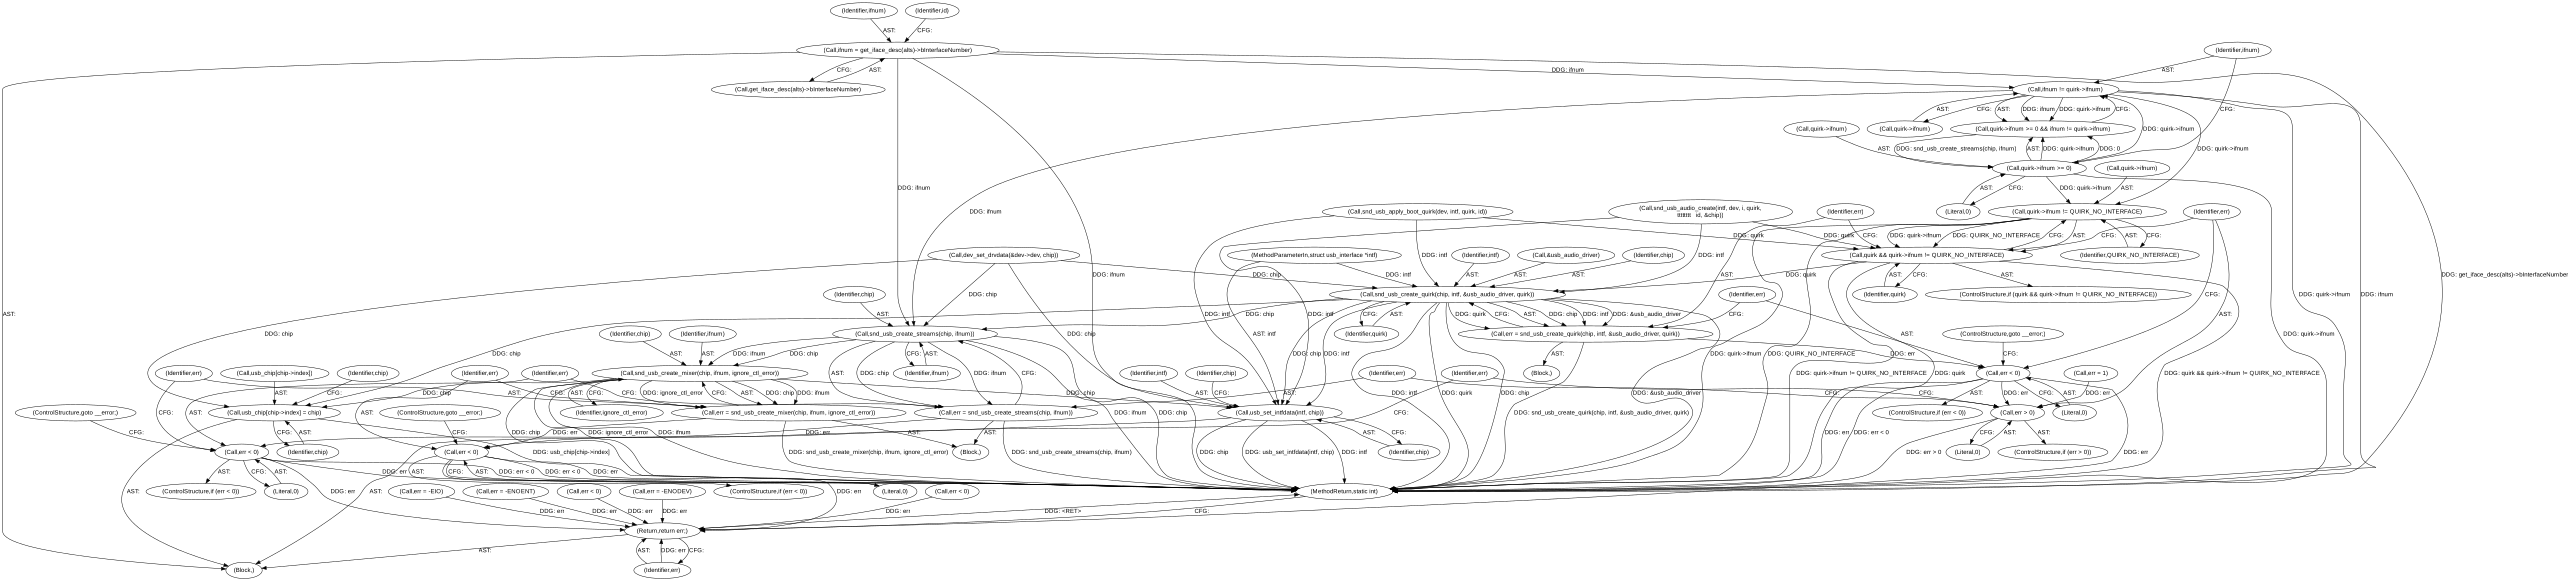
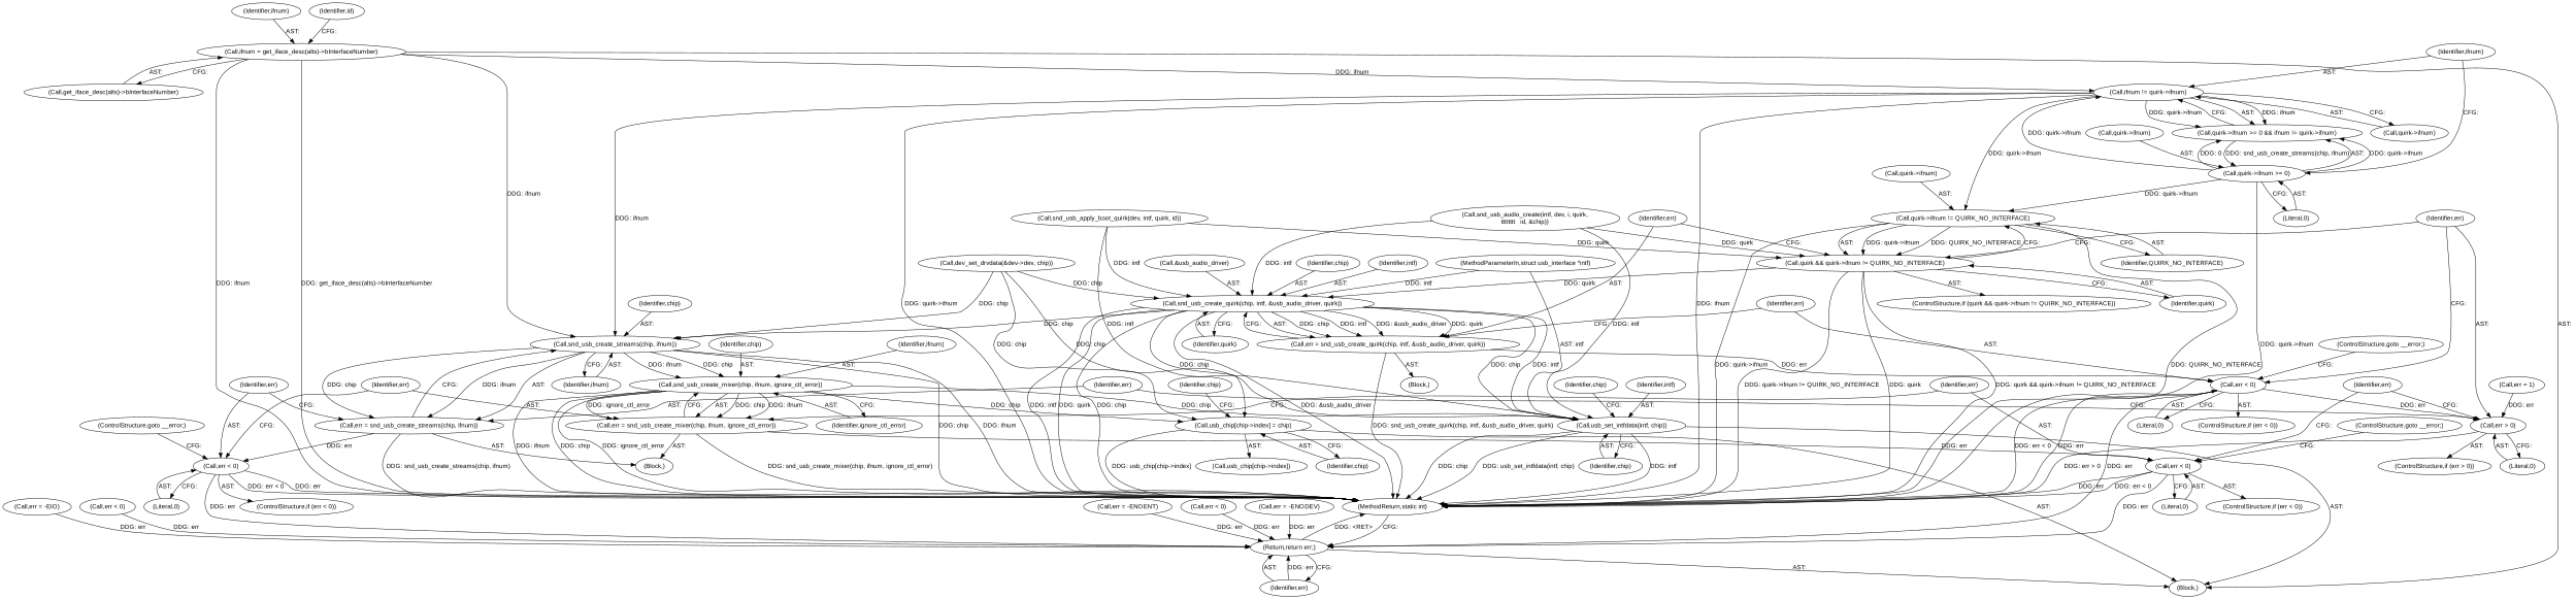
  digraph {
    fontname="Liberation Sans"
    node [fontname="Liberation Sans"]
    edge [fontname="Liberation Sans"]
    n1 [label="(Call,quirk->ifnum != QUIRK_NO_INTERFACE)"]
    n2 [label="(Call,quirk && quirk->ifnum != QUIRK_NO_INTERFACE)"]
    n3 [label="(MethodReturn,static int)"]
    n4 [label="(Identifier,QUIRK_NO_INTERFACE)"]
    n5 [label="(Call,snd_usb_create_quirk(chip, intf, &usb_audio_driver, quirk))"]
    n6 [label="(Identifier,quirk)"]
    n7 [label="(ControlStructure,if (quirk && quirk->ifnum != QUIRK_NO_INTERFACE))"]
    n8 [label="(Return,return err;)"]
    n9 [label="(Call,ifnum != quirk->ifnum)"]
    n10 [label="(Call,snd_usb_create_streams(chip, ifnum))"]
    n11 [label="(Call,quirk->ifnum)"]
    n12 [label="(Call,quirk->ifnum >= 0 && ifnum != quirk->ifnum)"]
    n13 [label="(Call,err = snd_usb_create_streams(chip, ifnum))"]
    n14 [label="(Call,snd_usb_create_mixer(chip, ifnum, ignore_ctl_error))"]
    n15 [label="(Identifier,ifnum)"]
    n16 [label="(Call,quirk->ifnum >= 0)"]
    n17 [label="(Call,ifnum = get_iface_desc(alts)->bInterfaceNumber)"]
    n18 [label="(Call,get_iface_desc(alts)->bInterfaceNumber)"]
    n19 [label="(Block,)"]
    n20 [label="(Literal,0)"]
    n21 [label="(Call,err = snd_usb_create_quirk(chip, intf, &usb_audio_driver, quirk))"]
    n22 [label="(Call,usb_chip[chip->index] = chip)"]
    n23 [label="(Call,usb_set_intfdata(intf, chip))"]
    n24 [label="(Identifier,quirk)"]
    n25 [label="(Call,err < 0)"]
    n26 [label="(Block,)"]
    n27 [label="(Identifier,chip)"]
    n28 [label="(Identifier,chip)"]
    n29 [label="(Call,err > 0)"]
    n30 [label="(Literal,0)"]
    n31 [label="(ControlStructure,if (err < 0))"]
    n32 [label="(Literal,0)"]
    n33 [label="(ControlStructure,if (err > 0))"]
    n34 [label="(Identifier,err)"]
    n35 [label="(Call,err < 0)"]
    n36 [label="(Block,)"]
    n37 [label="(Call,err = snd_usb_create_mixer(chip, ifnum, ignore_ctl_error))"]
    n38 [label="(Identifier,ignore_ctl_error)"]
    n39 [label="(Literal,0)"]
    n40 [label="(ControlStructure,if (err < 0))"]
    n41 [label="(Call,err < 0)"]
    n42 [label="(ControlStructure,if (err < 0))"]
    n43 [label="(Literal,0)"]
    n44 [label="(Identifier,chip)"]
    n45 [label="(Call,err < 0)"]
    n46 [label="(Call,usb_chip[chip->index])"]
    n47 [label="(Call,snd_usb_apply_boot_quirk(dev, intf, quirk, id))"]
    n48 [label="(Identifier,err)"]
    n49 [label="(Call,snd_usb_audio_create(intf, dev, i, quirk,\n\t\t\t\t\t\t\t\t   id, &chip))"]
    n50 [label="(Identifier,err)"]
    n51 [label="(Call,err = -EIO)"]
    n52 [label="(ControlStructure,goto __error;)"]
    n53 [label="(Call,dev_set_drvdata(&dev->dev, chip))"]
    n54 [label="(MethodParameterIn,struct usb_interface *intf)"]
    n55 [label="(Call,quirk->ifnum)"]
    n56 [label="(Identifier,chip)"]
    n57 [label="(Call,err = 1)"]
    n58 [label="(Identifier,intf)"]
    n59 [label="(Identifier,err)"]
    n60 [label="(Call,err = -ENOENT)"]
    n61 [label="(Identifier,chip)"]
    n62 [label="(Identifier,err)"]
    n63 [label="(Call,quirk->ifnum)"]
    n64 [label="(Identifier,err)"]
    n65 [label="(Identifier,ifnum)"]
    n66 [label="(Call,err < 0)"]
    n67 [label="(Identifier,chip)"]
    n68 [label="(Identifier,err)"]
    n69 [label="(ControlStructure,goto __error;)"]
    n70 [label="(Identifier,err)"]
    n71 [label="(Identifier,err)"]
    n72 [label="(Identifier,ifnum)"]
    n73 [label="(ControlStructure,goto __error;)"]
    n74 [label="(Identifier,ifnum)"]
    n75 [label="(Identifier,chip)"]
    n76 [label="(Call,err = -ENODEV)"]
    n77 [label="(Identifier,id)"]
    n78 [label="(Identifier,intf)"]
    n79 [label="(Call,&usb_audio_driver)"]
    n1 -> n2 [label="AST: "]
    n1 -> n2 [label="DDG: quirk->ifnum"]
    n1 -> n2 [label="DDG: QUIRK_NO_INTERFACE"]
    n1 -> n3 [label="DDG: QUIRK_NO_INTERFACE"]
    n1 -> n3 [label="DDG: quirk->ifnum"]
    n1 -> n4 [label="CFG: "]
    n2 -> n1 [label="CFG: "]
    n2 -> n3 [label="DDG: quirk && quirk->ifnum != QUIRK_NO_INTERFACE"]
    n2 -> n3 [label="DDG: quirk->ifnum != QUIRK_NO_INTERFACE"]
    n2 -> n3 [label="DDG: quirk"]
    n2 -> n5 [label="DDG: quirk"]
    n2 -> n6 [label="CFG: "]
    n2 -> n7 [label="AST: "]
    n3 -> n8 [label="CFG: "]
    n4 -> n1 [label="AST: "]
    n5 -> n3 [label="DDG: quirk"]
    n5 -> n3 [label="DDG: chip"]
    n5 -> n3 [label="DDG: &usb_audio_driver"]
    n5 -> n3 [label="DDG: intf"]
    n5 -> n10 [label="DDG: chip"]
    n5 -> n21 [label="AST: "]
    n5 -> n21 [label="DDG: chip"]
    n5 -> n21 [label="DDG: intf"]
    n5 -> n21 [label="DDG: &usb_audio_driver"]
    n5 -> n21 [label="DDG: quirk"]
    n5 -> n22 [label="DDG: chip"]
    n5 -> n23 [label="DDG: intf"]
    n5 -> n23 [label="DDG: chip"]
    n5 -> n24 [label="CFG: "]
    n6 -> n2 [label="AST: "]
    n8 -> n3 [label="DDG: <RET>"]
    n8 -> n19 [label="AST: "]
    n8 -> n34 [label="CFG: "]
    n9 -> n1 [label="DDG: quirk->ifnum"]
    n9 -> n3 [label="DDG: quirk->ifnum"]
    n9 -> n3 [label="DDG: ifnum"]
    n9 -> n10 [label="DDG: ifnum"]
    n9 -> n11 [label="CFG: "]
    n9 -> n12 [label="AST: "]
    n9 -> n12 [label="DDG: ifnum"]
    n9 -> n12 [label="DDG: quirk->ifnum"]
    n10 -> n3 [label="DDG: chip"]
    n10 -> n3 [label="DDG: ifnum"]
    n10 -> n13 [label="AST: "]
    n10 -> n13 [label="DDG: chip"]
    n10 -> n13 [label="DDG: ifnum"]
    n10 -> n14 [label="DDG: chip"]
    n10 -> n14 [label="DDG: ifnum"]
    n10 -> n15 [label="CFG: "]
    n11 -> n9 [label="AST: "]
    n12 -> n9 [label="CFG: "]
    n12 -> n16 [label="DDG: snd_usb_create_streams(chip, ifnum)"]
    n13 -> n3 [label="DDG: snd_usb_create_streams(chip, ifnum)"]
    n13 -> n10 [label="CFG: "]
    n13 -> n35 [label="DDG: err"]
    n13 -> n36 [label="AST: "]
    n14 -> n3 [label="DDG: ignore_ctl_error"]
    n14 -> n3 [label="DDG: ifnum"]
    n14 -> n3 [label="DDG: chip"]
    n14 -> n22 [label="DDG: chip"]
    n14 -> n23 [label="DDG: chip"]
    n14 -> n37 [label="AST: "]
    n14 -> n37 [label="DDG: chip"]
    n14 -> n37 [label="DDG: ifnum"]
    n14 -> n37 [label="DDG: ignore_ctl_error"]
    n14 -> n38 [label="CFG: "]
    n15 -> n10 [label="AST: "]
    n16 -> n1 [label="DDG: quirk->ifnum"]
    n16 -> n3 [label="DDG: quirk->ifnum"]
    n16 -> n9 [label="DDG: quirk->ifnum"]
    n16 -> n12 [label="AST: "]
    n16 -> n12 [label="DDG: quirk->ifnum"]
    n16 -> n12 [label="DDG: 0"]
    n16 -> n20 [label="CFG: "]
    n17 -> n3 [label="DDG: get_iface_desc(alts)->bInterfaceNumber"]
    n17 -> n3 [label="DDG: ifnum"]
    n17 -> n9 [label="DDG: ifnum"]
    n17 -> n10 [label="DDG: ifnum"]
    n17 -> n18 [label="CFG: "]
    n17 -> n19 [label="AST: "]
    n18 -> n17 [label="AST: "]
    n20 -> n16 [label="AST: "]
    n21 -> n3 [label="DDG: snd_usb_create_quirk(chip, intf, &usb_audio_driver, quirk)"]
    n21 -> n5 [label="CFG: "]
    n21 -> n25 [label="DDG: err"]
    n21 -> n26 [label="AST: "]
    n22 -> n3 [label="DDG: usb_chip[chip->index]"]
    n22 -> n19 [label="AST: "]
    n22 -> n27 [label="CFG: "]
    n23 -> n3 [label="DDG: chip"]
    n23 -> n3 [label="DDG: usb_set_intfdata(intf, chip)"]
    n23 -> n3 [label="DDG: intf"]
    n23 -> n19 [label="AST: "]
    n23 -> n28 [label="CFG: "]
    n24 -> n5 [label="AST: "]
    n25 -> n3 [label="DDG: err"]
    n25 -> n3 [label="DDG: err < 0"]
    n25 -> n8 [label="DDG: err"]
    n25 -> n29 [label="DDG: err"]
    n25 -> n30 [label="CFG: "]
    n25 -> n31 [label="AST: "]
    n27 -> n22 [label="AST: "]
    n28 -> n23 [label="AST: "]
    n29 -> n3 [label="DDG: err > 0"]
    n29 -> n32 [label="CFG: "]
    n29 -> n33 [label="AST: "]
    n30 -> n25 [label="AST: "]
    n32 -> n29 [label="AST: "]
    n34 -> n8 [label="AST: "]
    n34 -> n8 [label="DDG: err"]
    n35 -> n3 [label="DDG: err < 0"]
    n35 -> n3 [label="DDG: err"]
    n35 -> n8 [label="DDG: err"]
    n35 -> n39 [label="CFG: "]
    n35 -> n40 [label="AST: "]
    n37 -> n3 [label="DDG: snd_usb_create_mixer(chip, ifnum, ignore_ctl_error)"]
    n37 -> n14 [label="CFG: "]
    n37 -> n36 [label="AST: "]
    n37 -> n41 [label="DDG: err"]
    n38 -> n14 [label="AST: "]
    n39 -> n35 [label="AST: "]
    n41 -> n3 [label="DDG: err"]
    n41 -> n3 [label="DDG: err < 0"]
    n41 -> n8 [label="DDG: err"]
    n41 -> n42 [label="AST: "]
    n41 -> n43 [label="CFG: "]
    n43 -> n41 [label="AST: "]
    n44 -> n10 [label="AST: "]
    n45 -> n8 [label="DDG: err"]
-   n46 -> n22 [label="AST: "]
+   n22 -> n46 [label="AST: "]
    n47 -> n2 [label="DDG: quirk"]
    n47 -> n5 [label="DDG: intf"]
    n47 -> n23 [label="DDG: intf"]
    n48 -> n13 [label="CFG: "]
    n48 -> n35 [label="AST: "]
    n49 -> n2 [label="DDG: quirk"]
    n49 -> n5 [label="DDG: intf"]
    n49 -> n23 [label="DDG: intf"]
    n50 -> n2 [label="CFG: "]
    n50 -> n21 [label="AST: "]
    n51 -> n8 [label="DDG: err"]
    n52 -> n35 [label="CFG: "]
    n53 -> n5 [label="DDG: chip"]
    n53 -> n10 [label="DDG: chip"]
    n53 -> n22 [label="DDG: chip"]
    n53 -> n23 [label="DDG: chip"]
    n54 -> n5 [label="DDG: intf"]
    n54 -> n23 [label="AST: intf"]
    n55 -> n16 [label="AST: "]
    n56 -> n5 [label="AST: "]
    n57 -> n29 [label="DDG: err"]
    n58 -> n23 [label="AST: "]
    n59 -> n13 [label="AST: "]
    n59 -> n29 [label="CFG: "]
    n60 -> n8 [label="DDG: err"]
    n61 -> n22 [label="CFG: "]
    n62 -> n29 [label="CFG: "]
    n62 -> n41 [label="CFG: "]
    n63 -> n1 [label="AST: "]
    n64 -> n21 [label="CFG: "]
    n64 -> n25 [label="AST: "]
    n65 -> n9 [label="AST: "]
    n65 -> n16 [label="CFG: "]
    n66 -> n8 [label="DDG: err"]
    n67 -> n14 [label="AST: "]
    n68 -> n35 [label="CFG: "]
    n68 -> n37 [label="AST: "]
    n69 -> n25 [label="CFG: "]
    n70 -> n37 [label="CFG: "]
    n70 -> n41 [label="AST: "]
    n71 -> n2 [label="CFG: "]
    n71 -> n25 [label="CFG: "]
    n71 -> n29 [label="AST: "]
    n72 -> n17 [label="AST: "]
    n73 -> n41 [label="CFG: "]
    n74 -> n14 [label="AST: "]
    n75 -> n23 [label="CFG: "]
    n76 -> n8 [label="DDG: err"]
    n77 -> n17 [label="CFG: "]
    n78 -> n5 [label="AST: "]
    n79 -> n5 [label="AST: "]
  }
